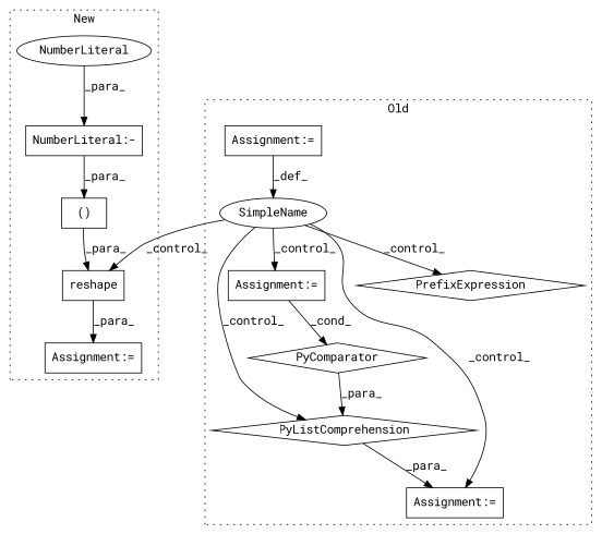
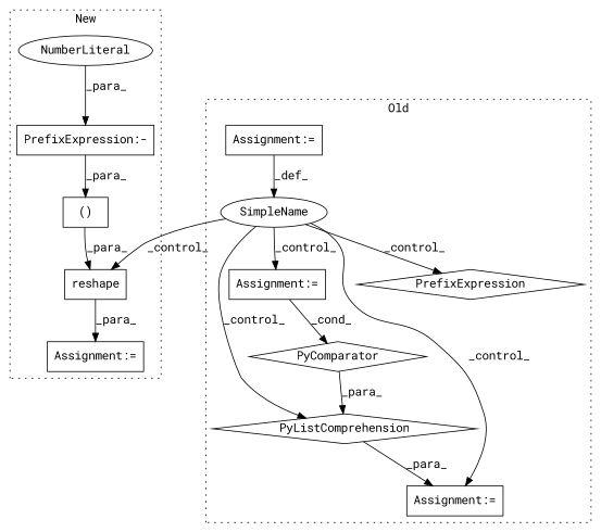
  digraph {
    fontname="Roboto Mono"
    node [a=7 fontname="Roboto Mono" l=1 s=8234 shape=box]
    edge [fontname="Roboto Mono"]
    n1 [a=109 l=134 label=PyListComprehension s=8134 shape=diamond]
    n2 [a=113 l=26 label=PyComparator shape=diamond]
    n3 [l=26 label="Assignment:="]
    n4 [label="Assignment:=" s=8116]
    n5 [a=42 label=SimpleName shape=ellipse l="" s=""]
    n6 [a=25 l=26 label=PrefixExpression shape=diamond]
    n7 [label="Assignment:=" s=8036]
    n8 [a=32 l="8,2" label=reshape s="6416,6512"]
    n9 [l=12 label="Assignment:=" s=6398]
-   n10 [a=38 label="NumberLiteral:-" s=6482]
+   n10 [a=38 label="PrefixExpression:-" s=6482]
    n11 [a=34 label=NumberLiteral s=6483 shape=ellipse]
    n12 [a=106 l=81 label="()" s=6431]
    subgraph cluster_1 {
      label=Old
      style=dotted
      n1
      n2
      n3
      n4
      n5
      n6
      n7
    }
    subgraph cluster_2 {
      label=New
      style=dotted
      n8
      n9
      n10
      n11
      n12
    }
    n1 -> n4 [label=_para_]
    n2 -> n1 [label=_para_]
    n3 -> n2 [label=_cond_]
    n5 -> n1 [label=_control_]
    n5 -> n3 [label=_control_]
    n5 -> n4 [label=_control_]
    n5 -> n6 [label=_control_]
    n5 -> n8 [label=_control_]
    n7 -> n5 [label=_def_]
    n8 -> n9 [label=_para_]
    n10 -> n12 [label=_para_]
    n11 -> n10 [label=_para_]
    n12 -> n8 [label=_para_]
  }
